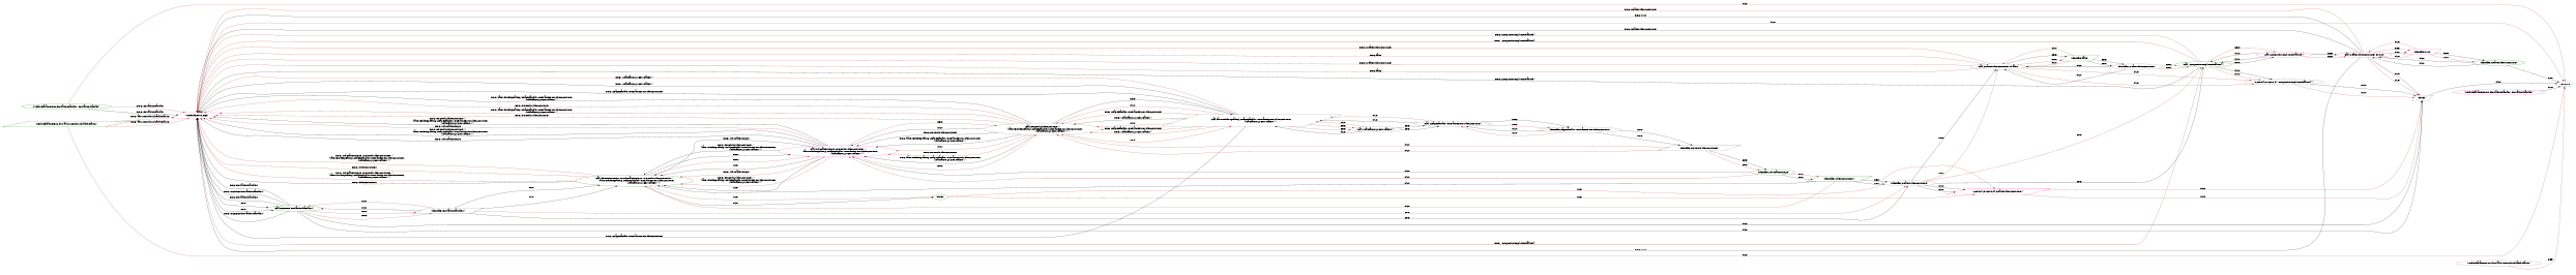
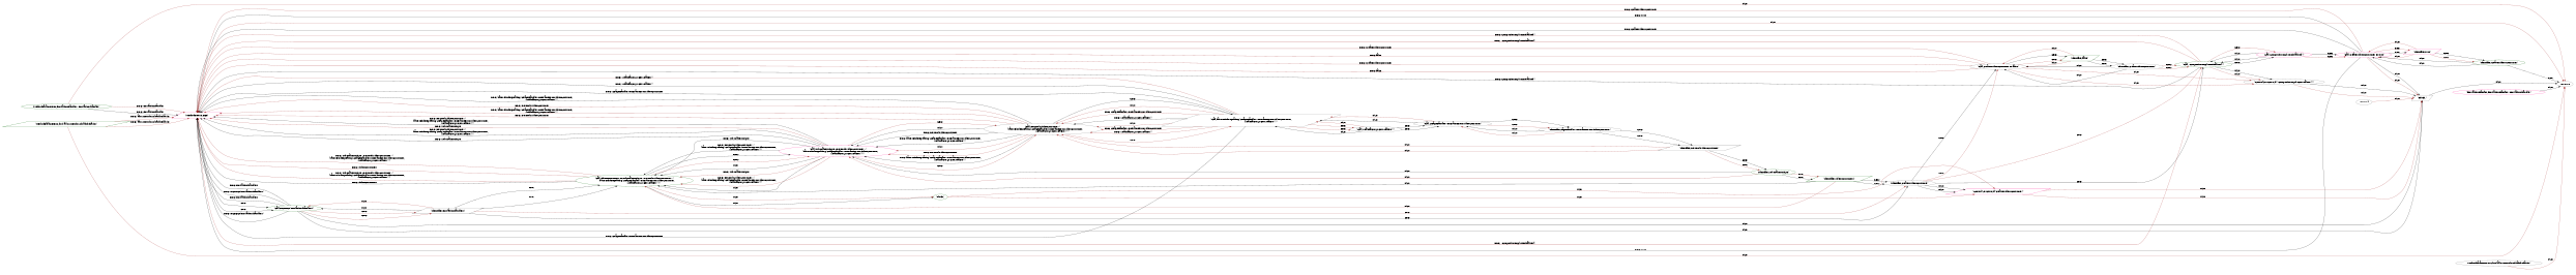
  digraph {
    rankdir=LR
    node [color=gray40 shape=ellipse]
    edge [color=brown]
    n1 [color=deeppink label="(MethodReturn,RET)" shape=parallelogram]
    n2 [color=darkgreen label="(Call,DCHECK(emulation_handler_))"]
    1000100
    n4 [label="(Block,)" shape=parallelogram]
    n5 [label="(Identifier,emulation_handler_)" shape=parallelogram]
    n6 [color=darkgreen label="(MethodParameterIn,EmulationHandler* emulation_handler)"]
-   n7 [color=deeppink label="(MethodParameterOut,EmulationHandler* emulation_handler)"]
+   n7 [color=deeppink label="(EmulationHandler,EmulationHandler* emulation_handler)"]
    n8 [color=deeppink label="(Identifier,true)" shape=parallelogram]
    n9 [color=deeppink label="(Call,create_video_consumer = true)"]
    n10 [color=darkgreen label="(Identifier,create_video_consumer)"]
-   n11 [label="(ControlStructure,if (!CompositorImpl::IsInitialized()))"]
+   n11 [label="(ControlStructure,if (!CompositorImpl::GetWeakPtr()))"]
    n12 [color=darkgreen label="(Call,!CompositorImpl::IsInitialized())"]
    n13 [color=deeppink label="(Call,CompositorImpl::IsInitialized())"]
    n14 [color=darkgreen label="(Identifier,false)" shape=parallelogram]
    n15 [label="(Call,create_video_consumer = false)"]
    n16 [label="(Identifier,create_video_consumer)"]
    n17 [color=deeppink label="(ControlStructure,if (create_video_consumer))" shape=parallelogram]
    n18 [color=darkgreen label="(Block,)"]
    n19 [label="(Identifier,create_video_consumer)"]
    n20 [color=deeppink label="(Call,std::make_unique<DevToolsVideoConsumer>(\n        base::BindRepeating(&PageHandler::OnFrameFromVideoConsumer,\n                            weak_factory_.GetWeakPtr())))"]
    n21 [label="(Call,DevToolsVideoConsumer>(\n        base::BindRepeating(&PageHandler::OnFrameFromVideoConsumer,\n                            weak_factory_.GetWeakPtr())))"]
    n22 [color=darkgreen label="(Call,video_consumer_ = std::make_unique<DevToolsVideoConsumer>(\n        base::BindRepeating(&PageHandler::OnFrameFromVideoConsumer,\n                            weak_factory_.GetWeakPtr())))"]
    n23 [label="(Call,base::BindRepeating(&PageHandler::OnFrameFromVideoConsumer,\n                            weak_factory_.GetWeakPtr()))" shape=parallelogram]
    n24 [color=darkgreen label="(Identifier,std::make_unique)"]
    n25 [color=darkgreen label="(Identifier,video_consumer_)" shape=parallelogram]
    n26 [label="(Call,weak_factory_.GetWeakPtr())"]
    n27 [label="(Identifier,DevToolsVideoConsumer)" shape=parallelogram]
    n28 [color=darkgreen label="(MethodParameterIn,bool allow_set_download_behavior)" shape=parallelogram]
    n29 [label="(MethodParameterOut,bool allow_set_download_behavior)"]
    n30 [label="(Call,&PageHandler::OnFrameFromVideoConsumer)"]
    n31 [label="(Identifier,PageHandler::OnFrameFromVideoConsumer)"]
+   1000104
    n1 -> n2 [color=black label="CFG: "]
    n1 -> n2 [color=black label="CFG: "]
    n1 -> 1000100 [label="AST: "]
    n2 -> n1 [color=black label="DDG: DCHECK(emulation_handler_)"]
    n2 -> n1 [color=black label="DDG: emulation_handler_"]
    n2 -> n1 [color=black label="DDG: DCHECK(emulation_handler_)"]
    n2 -> n1 [color=black label="DDG: emulation_handler_"]
    n2 -> n4 [color=black label="AST: "]
    n2 -> n4 [color=black label="AST: "]
    n2 -> n5 [label="CFG: "]
    n2 -> n5 [label="CFG: "]
    n4 -> 1000100 [color=black label="AST: "]
    n5 -> n2 [label="AST: "]
    n5 -> n2 [color=black label="AST: "]
    n5 -> n19 [color=black label="CFG: "]
    n5 -> n19 [label="CFG: "]
    n5 -> n22 [color=black label="CFG: "]
    n5 -> n22 [color=black label="CFG: "]
    n6 -> n1 [label="DDG: emulation_handler"]
    n6 -> n1 [color=black label="DDG: emulation_handler"]
    n6 -> 1000100 [label="AST: "]
    n7 -> 1000100 [color=black label="AST: "]
    n8 -> n9 [label="AST: "]
    n8 -> n9 [label="AST: "]
    n8 -> n10 [color=black label="CFG: "]
    n8 -> n10 [label="CFG: "]
    n9 -> n1 [color=black label="DDG: true"]
    n9 -> n1 [label="DDG: create_video_consumer"]
    n9 -> n1 [color=black label="DDG: true"]
    n9 -> n1 [color=black label="DDG: create_video_consumer"]
    n9 -> n4 [color=black label="AST: "]
    n9 -> n4 [label="AST: "]
    n9 -> n8 [label="CFG: "]
    n9 -> n8 [color=black label="CFG: "]
    n10 -> 1000100 [color=black label="CFG: "]
    n10 -> n9 [color=black label="AST: "]
    n10 -> n9 [color=black label="AST: "]
    n11 -> n4 [color=black label="AST: "]
    n11 -> n4 [label="AST: "]
    n12 -> n1 [color=black label="DDG: CompositorImpl::IsInitialized()"]
    n12 -> n1 [label="DDG: !CompositorImpl::IsInitialized()"]
    n12 -> n1 [label="DDG: CompositorImpl::IsInitialized()"]
    n12 -> n1 [label="DDG: !CompositorImpl::IsInitialized()"]
    n12 -> n11 [color=black label="AST: "]
    n12 -> n11 [label="AST: "]
    n12 -> n13 [color=black label="CFG: "]
    n12 -> n13 [label="CFG: "]
    n13 -> n9 [color=black label="CFG: "]
    n13 -> n9 [label="CFG: "]
    n13 -> n12 [color=black label="AST: "]
    n13 -> n12 [color=black label="AST: "]
    n14 -> n15 [label="AST: "]
    n14 -> n15 [label="AST: "]
    n14 -> n16 [color=black label="CFG: "]
    n14 -> n16 [color=black label="CFG: "]
    n15 -> n1 [label="DDG: create_video_consumer"]
    n15 -> n1 [label="DDG: false"]
    n15 -> n1 [label="DDG: create_video_consumer"]
    n15 -> n1 [label="DDG: false"]
    n15 -> n11 [label="AST: "]
    n15 -> n11 [label="AST: "]
    n15 -> n14 [color=black label="CFG: "]
    n15 -> n14 [label="CFG: "]
    n16 -> n12 [label="CFG: "]
    n16 -> n12 [label="CFG: "]
    n16 -> n15 [color=black label="AST: "]
    n16 -> n15 [color=black label="AST: "]
    n17 -> n4 [label="AST: "]
    n17 -> n4 [label="AST: "]
    n18 -> n17 [label="AST: "]
    n18 -> n17 [label="AST: "]
    n19 -> n12 [label="CFG: "]
    n19 -> n12 [color=black label="CFG: "]
    n19 -> n15 [label="CFG: "]
    n19 -> n15 [color=black label="CFG: "]
    n19 -> n17 [color=black label="AST: "]
    n19 -> n17 [color=black label="AST: "]
    n20 -> n1 [color=black label="DDG: DevToolsVideoConsumer>(\n        base::BindRepeating(&PageHandler::OnFrameFromVideoConsumer,\n                            weak_factory_.GetWeakPtr()))"]
    n20 -> n1 [label="DDG: std::make_unique"]
    n20 -> n1 [color=black label="DDG: DevToolsVideoConsumer>(\n        base::BindRepeating(&PageHandler::OnFrameFromVideoConsumer,\n                            weak_factory_.GetWeakPtr()))"]
    n20 -> n1 [color=black label="DDG: std::make_unique"]
    n20 -> n21 [label="CFG: "]
    n20 -> n21 [label="CFG: "]
    n20 -> n22 [color=black label="AST: "]
    n20 -> n22 [label="DDG: std::make_unique"]
    n20 -> n22 [label="DDG: DevToolsVideoConsumer>(\n        base::BindRepeating(&PageHandler::OnFrameFromVideoConsumer,\n                            weak_factory_.GetWeakPtr()))"]
    n20 -> n22 [color=black label="AST: "]
    n20 -> n22 [color=black label="DDG: std::make_unique"]
    n20 -> n22 [color=black label="DDG: DevToolsVideoConsumer>(\n        base::BindRepeating(&PageHandler::OnFrameFromVideoConsumer,\n                            weak_factory_.GetWeakPtr()))"]
    n21 -> n1 [color=black label="DDG: base::BindRepeating(&PageHandler::OnFrameFromVideoConsumer,\n                            weak_factory_.GetWeakPtr())"]
    n21 -> n1 [label="DDG: DevToolsVideoConsumer"]
    n21 -> n1 [label="DDG: base::BindRepeating(&PageHandler::OnFrameFromVideoConsumer,\n                            weak_factory_.GetWeakPtr())"]
    n21 -> n1 [label="DDG: DevToolsVideoConsumer"]
    n21 -> n20 [color=black label="AST: "]
    n21 -> n20 [color=black label="DDG: DevToolsVideoConsumer"]
    n21 -> n20 [color=black label="DDG: base::BindRepeating(&PageHandler::OnFrameFromVideoConsumer,\n                            weak_factory_.GetWeakPtr())"]
    n21 -> n20 [label="AST: "]
    n21 -> n20 [label="DDG: DevToolsVideoConsumer"]
    n21 -> n20 [color=black label="DDG: base::BindRepeating(&PageHandler::OnFrameFromVideoConsumer,\n                            weak_factory_.GetWeakPtr())"]
    n21 -> n23 [label="CFG: "]
    n21 -> n23 [color=black label="CFG: "]
    n22 -> n1 [label="DDG: video_consumer_"]
    n22 -> n1 [label="DDG: std::make_unique<DevToolsVideoConsumer>(\n        base::BindRepeating(&PageHandler::OnFrameFromVideoConsumer,\n                            weak_factory_.GetWeakPtr()))"]
    n22 -> n1 [color=black label="DDG: video_consumer_"]
    n22 -> n1 [label="DDG: std::make_unique<DevToolsVideoConsumer>(\n        base::BindRepeating(&PageHandler::OnFrameFromVideoConsumer,\n                            weak_factory_.GetWeakPtr()))"]
    n22 -> n18 [color=black label="AST: "]
    n22 -> n18 [label="AST: "]
    n22 -> n20 [label="CFG: "]
    n22 -> n20 [color=black label="CFG: "]
    n23 -> n1 [color=black label="DDG: weak_factory_.GetWeakPtr()"]
    n23 -> n1 [color=black label="DDG: &PageHandler::OnFrameFromVideoConsumer"]
    n23 -> n1 [label="DDG: weak_factory_.GetWeakPtr()"]
    n23 -> n1 [color=black label="DDG: &PageHandler::OnFrameFromVideoConsumer"]
    n23 -> n21 [label="AST: "]
    n23 -> n21 [label="DDG: &PageHandler::OnFrameFromVideoConsumer"]
    n23 -> n21 [color=black label="DDG: weak_factory_.GetWeakPtr()"]
    n23 -> n21 [label="AST: "]
    n23 -> n21 [label="DDG: &PageHandler::OnFrameFromVideoConsumer"]
    n23 -> n21 [label="DDG: weak_factory_.GetWeakPtr()"]
    n23 -> n26 [label="CFG: "]
    n23 -> n26 [label="CFG: "]
    n24 -> n20 [color=black label="AST: "]
    n24 -> n20 [label="AST: "]
    n24 -> n25 [label="CFG: "]
    n24 -> n25 [color=black label="CFG: "]
    n25 -> n19 [color=black label="CFG: "]
    n25 -> n19 [color=black label="CFG: "]
    n25 -> n22 [color=black label="AST: "]
    n25 -> n22 [label="AST: "]
    n26 -> n23 [color=black label="AST: "]
    n26 -> n23 [label="AST: "]
    n26 -> n30 [color=black label="CFG: "]
    n26 -> n30 [color=black label="CFG: "]
    n27 -> n21 [label="AST: "]
    n27 -> n21 [label="AST: "]
    n27 -> n24 [color=black label="CFG: "]
    n27 -> n24 [label="CFG: "]
    n28 -> n1 [label="DDG: allow_set_download_behavior"]
    n28 -> n1 [label="DDG: allow_set_download_behavior"]
    n28 -> 1000100 [label="AST: "]
-   n29 -> 1000100 [label="CFG: "]
+   n29 -> 1000100 [label="AST: "]
    n30 -> n23 [color=black label="AST: "]
    n30 -> n23 [label="AST: "]
    n30 -> n31 [color=black label="CFG: "]
    n30 -> n31 [label="CFG: "]
    n31 -> n27 [color=black label="CFG: "]
    n31 -> n27 [color=black label="CFG: "]
    n31 -> n30 [color=black label="AST: "]
    n31 -> n30 [label="AST: "]
+   1000104 -> n4 [label="AST: "]
  }
